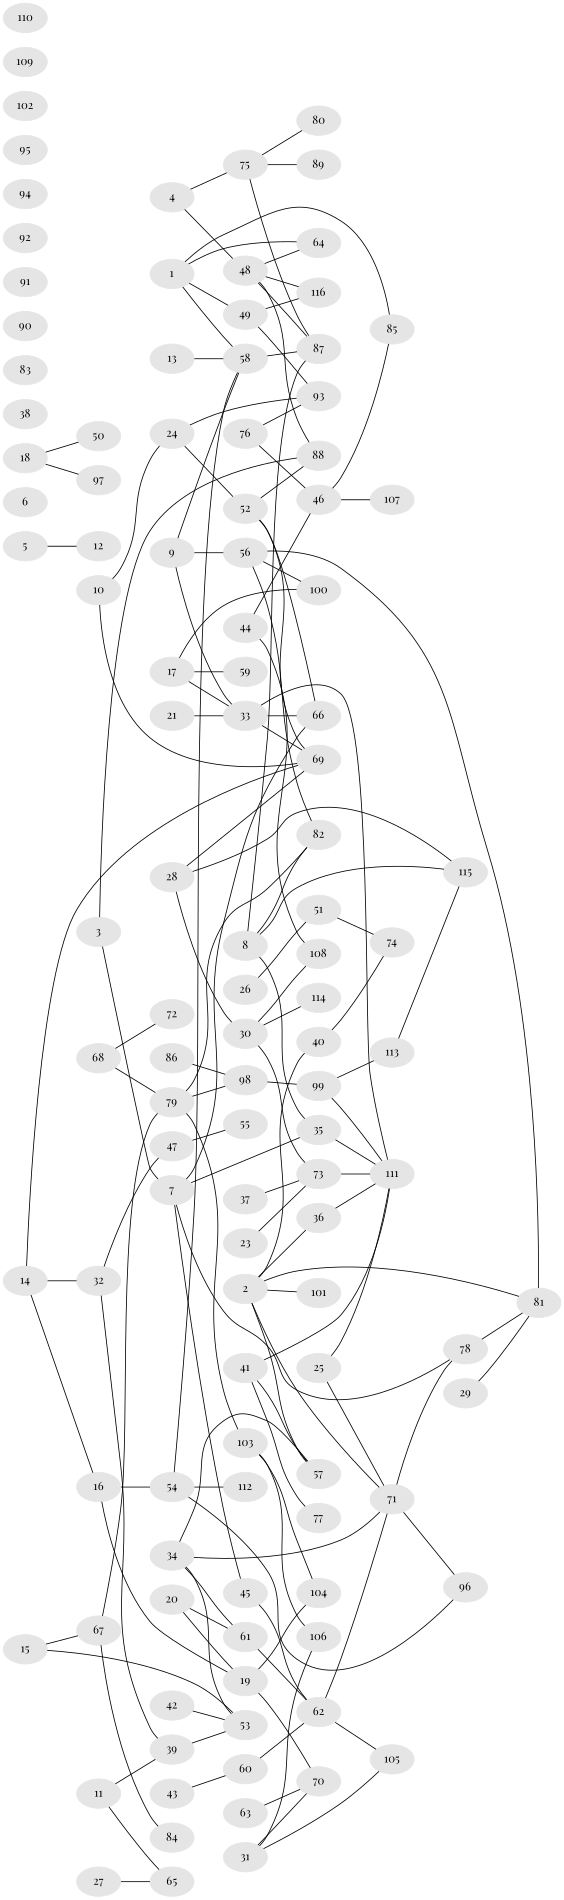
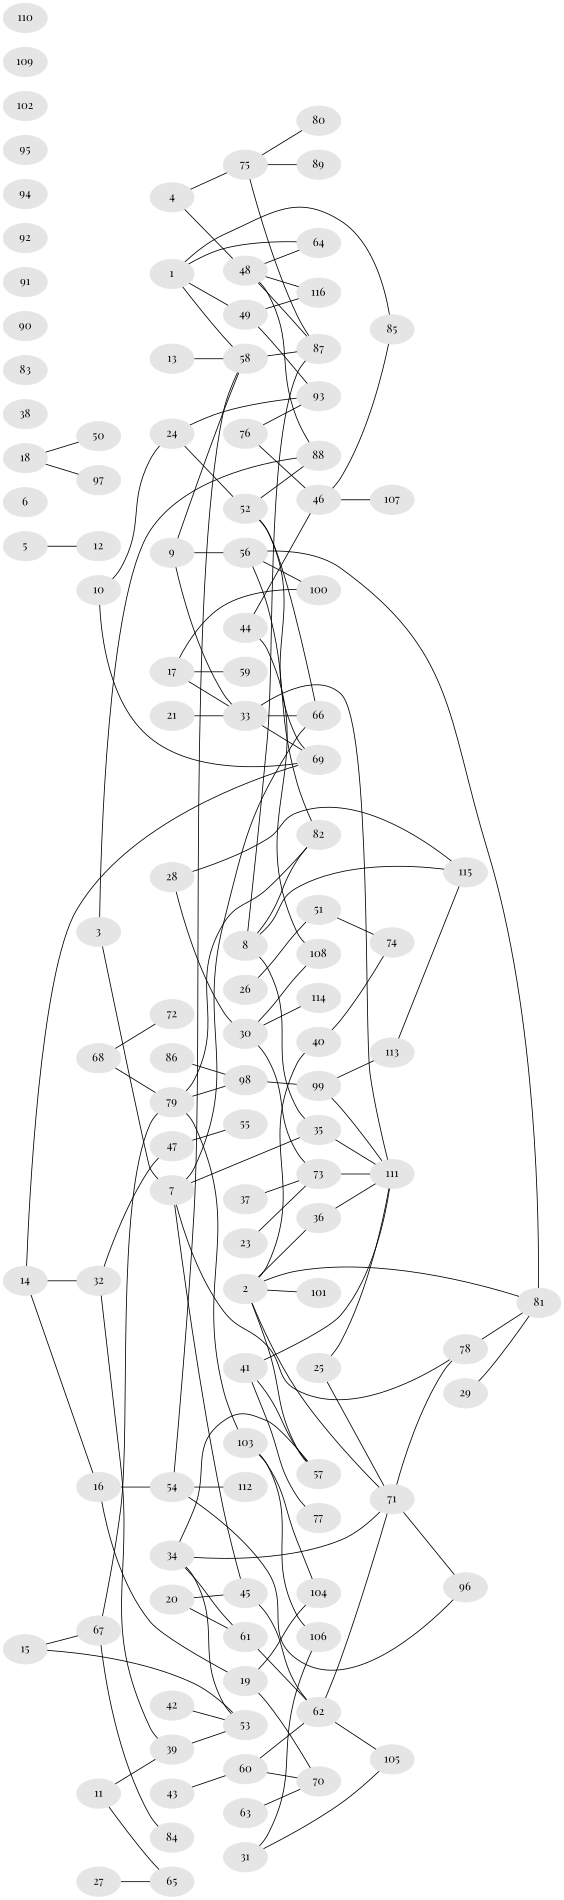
  graph {
    fontname="Playfair Display"
    rankdir=LR
    node [color=gray90 fontname="Playfair Display" style=filled]
    edge [fontname="Playfair Display"]
    1
    49
    58
    64
    85
    93
    116
    87
    2
    36
    40
    57
    81
    101
    71
    111
    74
    3
    7
    88
    35
    45
    66
    78
    4
    48
    75
    80
    89
    5
    12
    6
    62
    8
    82
    115
    9
    33
    56
    69
    100
    10
    24
    52
    11
    39
    65
    53
    13
    46
    107
    14
    16
    32
    19
    54
    47
    15
    67
    79
    84
    70
    104
    96
    112
    17
    59
    18
    50
    97
    20
    61
    21
    68
    72
    23
    73
    25
    26
    51
    27
    28
    30
    108
    114
    29
    31
    105
    106
    55
    34
    37
    38
    41
    77
    42
    43
    60
    44
    63
    98
    103
    76
    99
    83
    86
    90
    91
    92
    94
    95
    113
    102
    109
    110
    1 -- 49
    1 -- 58
    1 -- 64
    1 -- 85
    49 -- 93
    49 -- 116
    58 -- 87
    2 -- 36
    2 -- 40
    2 -- 57
    2 -- 81
    2 -- 101
    2 -- 71
    36 -- 111
    40 -- 74
    71 -- 78
    71 -- 96
    3 -- 7
    3 -- 88
    7 -- 35
    7 -- 45
    7 -- 66
    7 -- 78
    35 -- 111
    45 -- 62
    78 -- 81
    4 -- 48
    4 -- 75
    48 -- 64
    48 -- 116
    48 -- 87
    48 -- 88
    75 -- 87
    75 -- 80
    75 -- 89
    5 -- 12
    62 -- 71
    62 -- 105
    8 -- 87
    8 -- 35
    8 -- 82
    8 -- 115
    9 -- 58
    9 -- 33
    9 -- 56
    33 -- 111
    33 -- 66
    33 -- 69
    56 -- 81
    56 -- 82
    56 -- 100
    10 -- 69
    10 -- 24
    24 -- 93
    24 -- 52
    52 -- 88
    52 -- 66
    52 -- 69
    11 -- 39
    11 -- 65
    39 -- 53
    13 -- 58
    46 -- 85
    46 -- 107
    14 -- 69
    14 -- 16
    14 -- 32
    16 -- 19
    16 -- 54
    32 -- 39
    32 -- 47
    19 -- 70
    19 -- 104
    54 -- 58
    54 -- 96
    54 -- 112
    47 -- 55
    15 -- 53
    15 -- 67
    67 -- 79
    67 -- 84
    79 -- 82
    79 -- 98
    79 -- 103
    17 -- 33
    17 -- 100
    17 -- 59
    18 -- 50
    18 -- 97
-   20 -- 19
+   20 -- 45
    20 -- 61
    61 -- 62
    21 -- 33
    68 -- 79
    68 -- 72
    23 -- 73
    73 -- 111
    25 -- 71
    25 -- 111
    26 -- 51
    51 -- 74
    27 -- 65
    28 -- 115
-   28 -- 69
    28 -- 30
    30 -- 73
    30 -- 108
    30 -- 114
    29 -- 81
-   31 -- 70
+   60 -- 70
    31 -- 105
    31 -- 106
    34 -- 57
    34 -- 71
    34 -- 53
    34 -- 61
    37 -- 73
    41 -- 57
    41 -- 111
    41 -- 77
    42 -- 53
    43 -- 60
    60 -- 62
    44 -- 46
    44 -- 108
    63 -- 70
    98 -- 99
    103 -- 104
    103 -- 106
    76 -- 93
    76 -- 46
    99 -- 111
    99 -- 113
    86 -- 98
    113 -- 115
  }
